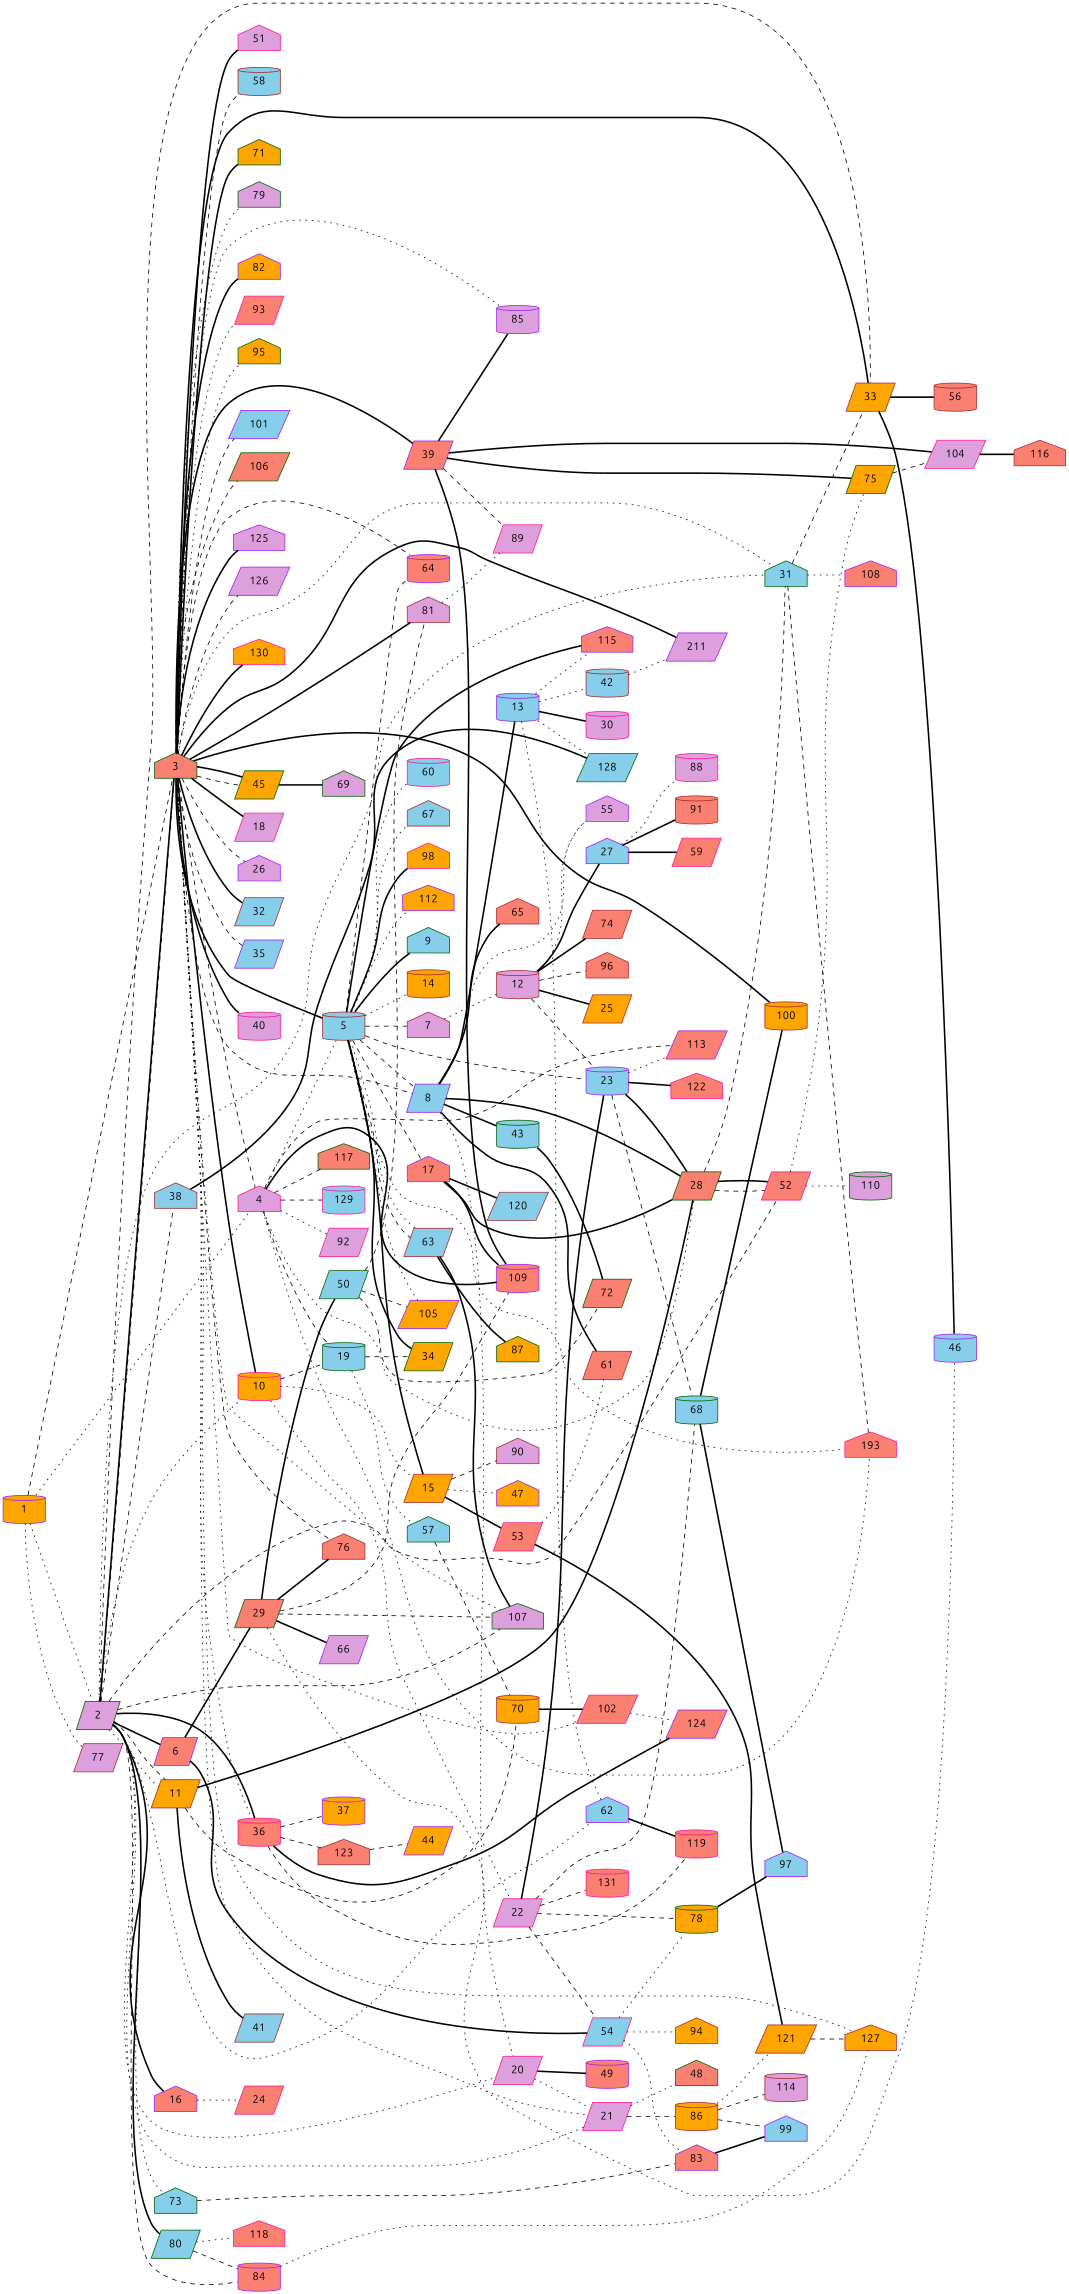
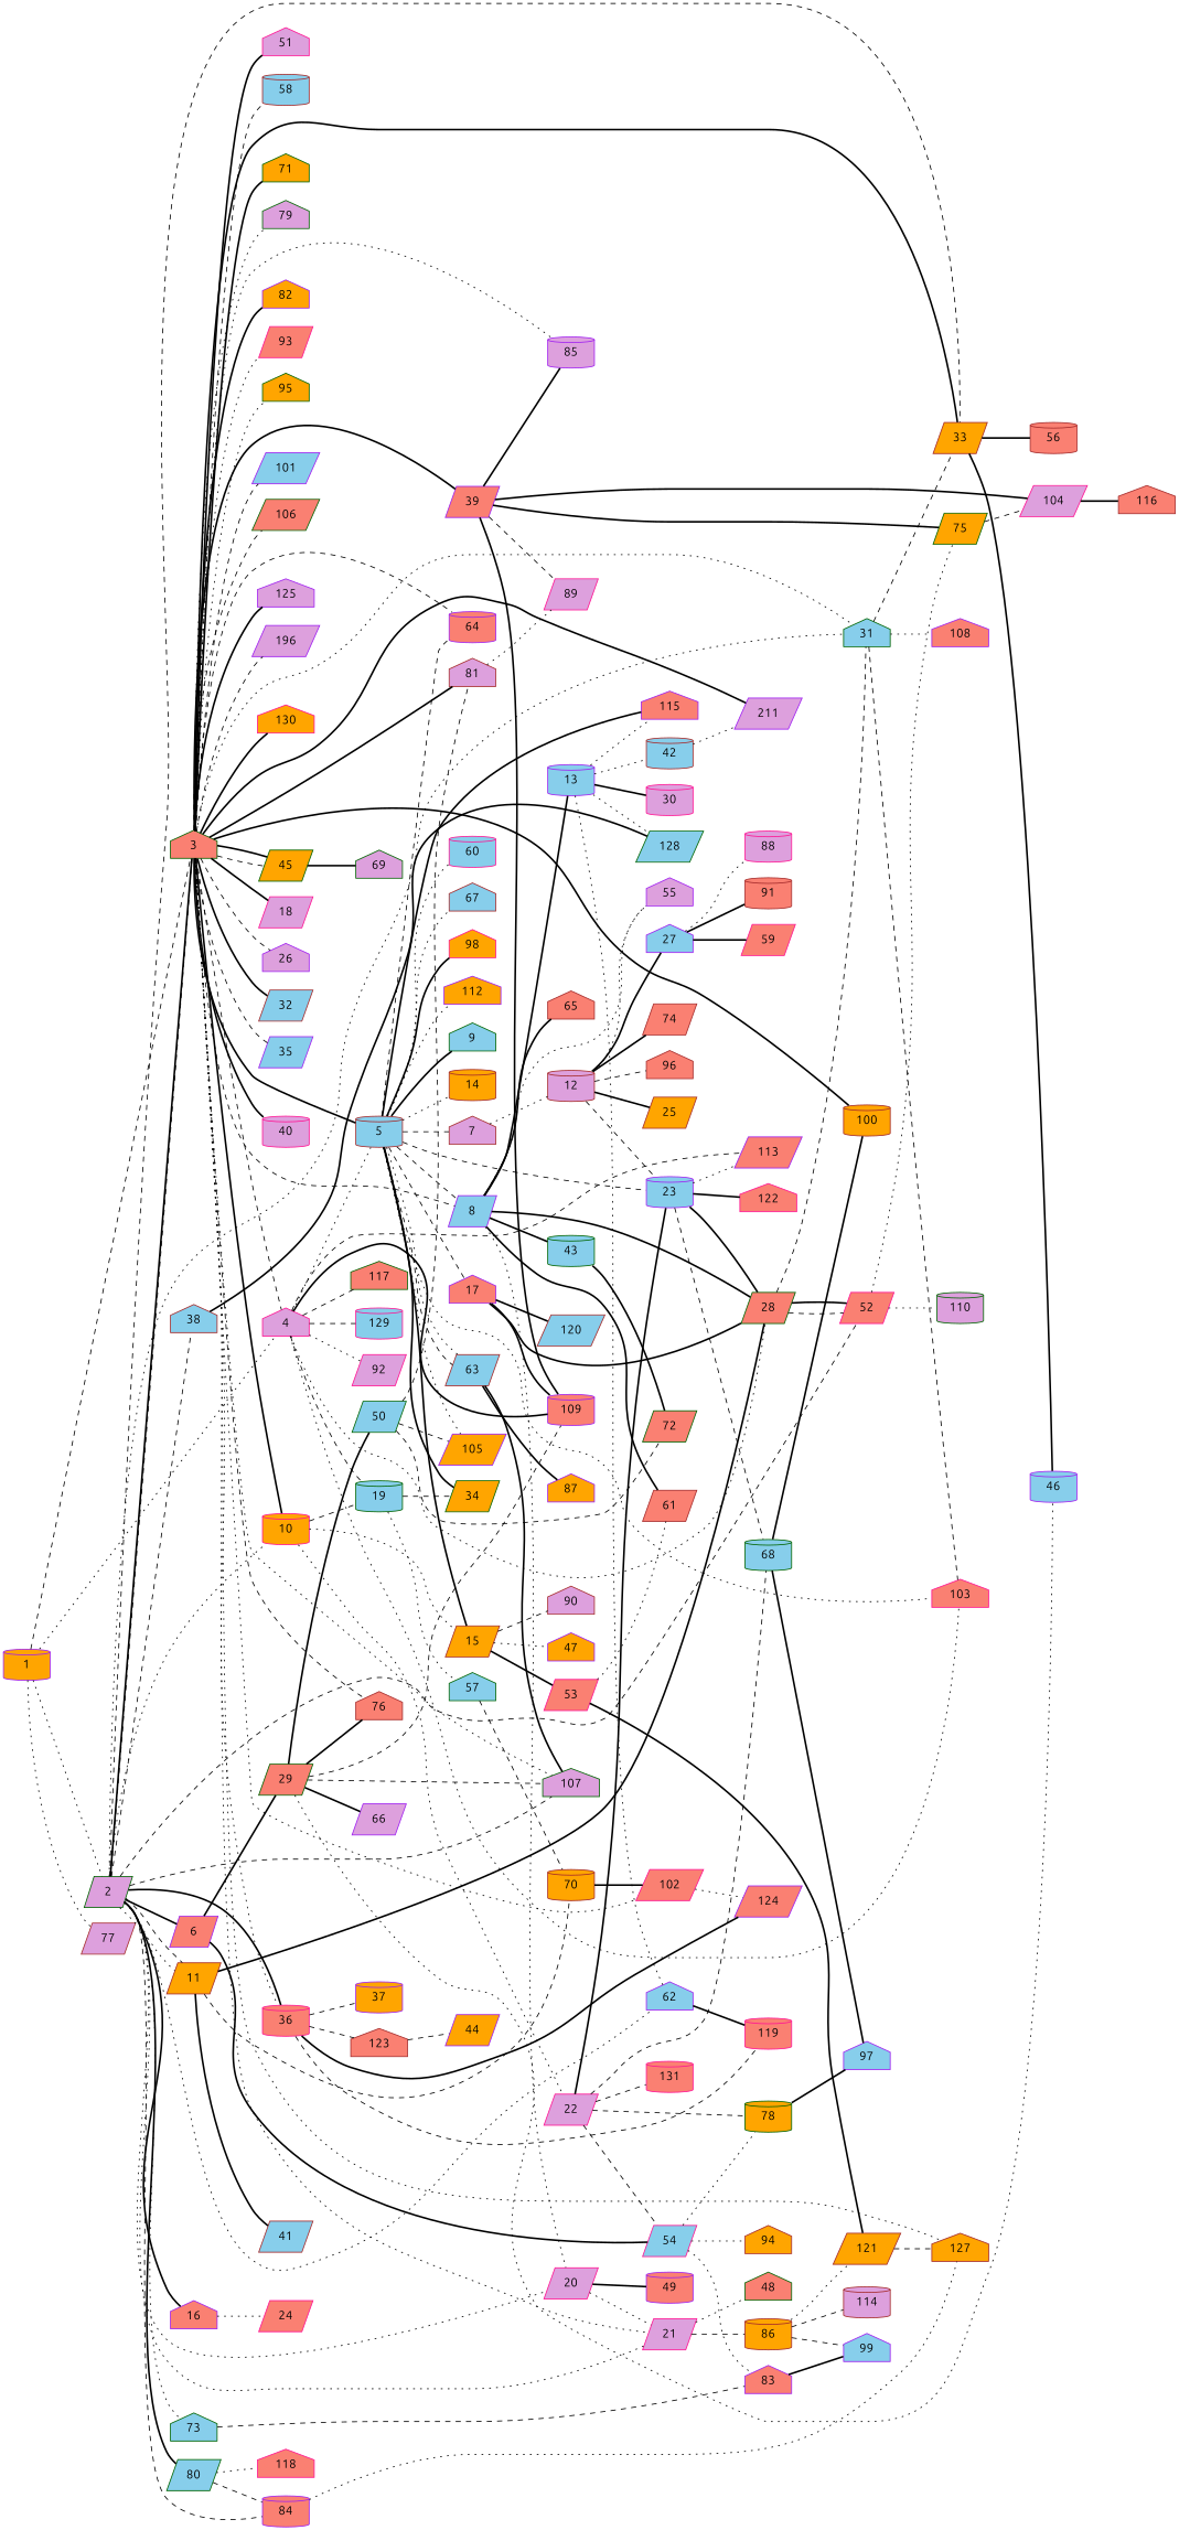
  graph {
    fontname=Ubuntu
    rankdir=LR
    node [color=purple fillcolor=salmon fontname=Ubuntu shape=parallelogram style=filled]
    edge [fontname=Ubuntu style=bold]
    1 [fillcolor=orange shape=cylinder]
    2 [color=darkgreen fillcolor=plum]
    3 [color=darkgreen shape=house]
    4 [color=deeppink fillcolor=plum shape=house]
    77 [color=brown fillcolor=plum]
    6
    10 [color=deeppink fillcolor=orange shape=cylinder]
    11 [color=brown fillcolor=orange]
    16 [shape=house]
    20 [color=deeppink fillcolor=plum]
    21 [color=deeppink fillcolor=plum]
    31 [color=darkgreen fillcolor=skyblue shape=house]
    33 [color=brown fillcolor=orange]
    36 [color=deeppink shape=cylinder]
    38 [color=brown fillcolor=skyblue shape=house]
    52 [color=deeppink]
    62 [fillcolor=skyblue shape=house]
    73 [color=darkgreen fillcolor=skyblue shape=house]
    80 [color=darkgreen fillcolor=skyblue]
    84 [shape=cylinder]
    107 [color=darkgreen fillcolor=plum shape=house]
    5 [color=brown fillcolor=skyblue shape=cylinder]
    8 [fillcolor=skyblue]
    18 [color=deeppink fillcolor=plum]
    26 [fillcolor=plum shape=house]
    32 [color=brown fillcolor=skyblue]
    35 [fillcolor=skyblue]
    39
    40 [color=deeppink fillcolor=plum shape=cylinder]
    45 [color=darkgreen fillcolor=orange]
    51 [color=deeppink fillcolor=plum shape=house]
    58 [color=brown fillcolor=skyblue shape=cylinder]
    64 [shape=cylinder]
    71 [color=darkgreen fillcolor=orange shape=house]
    76 [color=brown shape=house]
    79 [color=darkgreen fillcolor=plum shape=house]
    81 [color=brown fillcolor=plum shape=house]
    82 [fillcolor=orange shape=house]
    85 [fillcolor=plum shape=cylinder]
    93 [color=deeppink]
    95 [color=darkgreen fillcolor=orange shape=house]
    100 [color=brown fillcolor=orange shape=cylinder]
    101 [fillcolor=skyblue]
    102 [color=deeppink]
    106 [color=darkgreen]
    n46 [fillcolor=plum label=211]
    125 [fillcolor=plum shape=house]
-   126 [fillcolor=plum]
+   126 [fillcolor=plum label=196]
    127 [color=brown fillcolor=orange shape=house]
    130 [color=deeppink fillcolor=orange shape=house]
    19 [color=darkgreen fillcolor=skyblue shape=cylinder]
    28 [color=darkgreen]
    92 [color=deeppink fillcolor=plum]
-   103 [color=deeppink shape=house label=193]
+   103 [color=deeppink shape=house]
    109 [shape=cylinder]
    113
    117 [color=darkgreen shape=house]
    129 [color=deeppink fillcolor=skyblue shape=cylinder]
    29 [color=darkgreen]
    54 [color=deeppink fillcolor=skyblue]
    15 [color=brown fillcolor=orange]
    22 [color=deeppink fillcolor=plum]
    41 [color=brown fillcolor=skyblue]
    70 [color=brown fillcolor=orange shape=cylinder]
    24 [color=deeppink]
    49 [shape=cylinder]
    48 [color=darkgreen shape=house]
    86 [color=brown fillcolor=orange shape=cylinder]
    108 [shape=house]
    46 [fillcolor=skyblue shape=cylinder]
    56 [color=brown shape=cylinder]
    37 [fillcolor=orange shape=cylinder]
    119 [color=deeppink shape=cylinder]
    123 [color=brown shape=house]
    124
    128 [color=darkgreen fillcolor=skyblue]
    75 [color=darkgreen fillcolor=orange]
    110 [color=darkgreen fillcolor=plum shape=cylinder]
    83 [shape=house]
    118 [color=deeppink shape=house]
    7 [color=brown fillcolor=plum shape=house]
    9 [color=darkgreen fillcolor=skyblue shape=house]
    14 [color=brown fillcolor=orange shape=cylinder]
    17 [shape=house]
    23 [fillcolor=skyblue shape=cylinder]
    34 [color=darkgreen fillcolor=orange]
    60 [color=deeppink fillcolor=skyblue shape=cylinder]
    63 [color=brown fillcolor=skyblue]
    67 [color=brown fillcolor=skyblue shape=house]
    98 [color=deeppink fillcolor=orange shape=house]
    105 [fillcolor=orange]
    112 [fillcolor=orange shape=house]
    115 [shape=house]
    13 [fillcolor=skyblue shape=cylinder]
    43 [color=darkgreen fillcolor=skyblue shape=cylinder]
    55 [fillcolor=plum shape=house]
    61 [color=brown]
    65 [color=brown shape=house]
    89 [color=deeppink fillcolor=plum]
    104 [color=deeppink fillcolor=plum]
    69 [color=darkgreen fillcolor=plum shape=house]
    57 [color=darkgreen fillcolor=skyblue shape=house]
    12 [color=brown fillcolor=plum shape=cylinder]
    47 [fillcolor=orange shape=house]
    53 [color=deeppink]
    90 [color=brown fillcolor=plum shape=house]
    120 [color=brown fillcolor=skyblue]
    68 [color=darkgreen fillcolor=skyblue shape=cylinder]
    122 [color=deeppink shape=house]
-   87 [color=darkgreen fillcolor=orange shape=house]
+   87 [fillcolor=orange shape=house]
    50 [color=darkgreen fillcolor=skyblue]
    66 [fillcolor=plum]
    78 [color=darkgreen fillcolor=orange shape=cylinder]
    94 [color=brown fillcolor=orange shape=house]
    25 [color=brown fillcolor=orange]
    27 [fillcolor=skyblue shape=house]
    74 [color=brown]
    96 [color=brown shape=house]
    30 [color=deeppink fillcolor=plum shape=cylinder]
    42 [color=brown fillcolor=skyblue shape=cylinder]
    72 [color=darkgreen]
    131 [color=deeppink shape=cylinder]
    59 [color=deeppink]
    88 [color=deeppink fillcolor=plum shape=cylinder]
    91 [color=brown shape=cylinder]
    121 [color=brown fillcolor=orange]
    99 [fillcolor=skyblue shape=house]
    114 [color=brown fillcolor=plum shape=cylinder]
    97 [fillcolor=skyblue shape=house]
    44 [fillcolor=orange]
    116 [color=brown shape=house]
    1 -- 2 [style=dotted]
    1 -- 3 [style=dashed]
    1 -- 4 [style=dotted]
    1 -- 77 [style=dotted]
    2 -- 3 [style=dashed]
    2 -- 3
    2 -- 6
    2 -- 10 [style=dotted]
    2 -- 11 [style=dotted]
    2 -- 11 [style=dashed]
    2 -- 16
    2 -- 20 [style=dotted]
    2 -- 21 [style=dotted]
    2 -- 31 [style=dotted]
    2 -- 33 [style=dashed]
    2 -- 36
    2 -- 38 [style=dashed]
    2 -- 52 [style=dashed]
    2 -- 62 [style=dotted]
    2 -- 73 [style=dotted]
    2 -- 80
    2 -- 84 [style=dashed]
    2 -- 107 [style=dashed]
    3 -- 4 [style=dashed]
    3 -- 10
    3 -- 21 [style=dotted]
    3 -- 31 [style=dotted]
    3 -- 33
    3 -- 36 [style=dotted]
    3 -- 107 [style=dotted]
    3 -- 5
    3 -- 8 [style=dashed]
    3 -- 18
    3 -- 26 [style=dashed]
    3 -- 32
    3 -- 35 [style=dashed]
    3 -- 39
    3 -- 40
    3 -- 45 [style=dashed]
    3 -- 45
    3 -- 51
    3 -- 58 [style=dashed]
    3 -- 64 [style=dashed]
    3 -- 71
    3 -- 76 [style=dashed]
    3 -- 79 [style=dotted]
    3 -- 81
    3 -- 82
    3 -- 85 [style=dotted]
    3 -- 93 [style=dotted]
    3 -- 95 [style=dotted]
    3 -- 100
    3 -- 101 [style=dashed]
    3 -- 102 [style=dotted]
    3 -- 106 [style=dashed]
    3 -- n46
    3 -- 125
    3 -- 126 [style=dashed]
    3 -- 127 [style=dotted]
    3 -- 130
    4 -- 5 [style=dotted]
    4 -- 19 [style=dashed]
    4 -- 28 [style=dotted]
    4 -- 92 [style=dotted]
    4 -- 103 [style=dotted]
    4 -- 109
    4 -- 113 [style=dashed]
    4 -- 117 [style=dashed]
    4 -- 129 [style=dashed]
    6 -- 29
    6 -- 54
    10 -- 19 [style=dashed]
    10 -- 15 [style=dotted]
    10 -- 22 [style=dotted]
    11 -- 28
    11 -- 41
    11 -- 70 [style=dashed]
    16 -- 24 [style=dotted]
    20 -- 21 [style=dotted]
    20 -- 49
    21 -- 48 [style=dotted]
    21 -- 86 [style=dashed]
    31 -- 33 [style=dashed]
    31 -- 103 [style=dashed]
    31 -- 108 [style=dotted]
    33 -- 46
    33 -- 56
    36 -- 37 [style=dashed]
    36 -- 119 [style=dashed]
    36 -- 123 [style=dashed]
    36 -- 124
    38 -- 128
    52 -- 75 [style=dotted]
    52 -- 110 [style=dotted]
    62 -- 119
    73 -- 83 [style=dashed]
    80 -- 84 [style=dashed]
    80 -- 118 [style=dotted]
    84 -- 127 [style=dotted]
    5 -- 8 [style=dashed]
    5 -- 64 [style=dashed]
    5 -- 103 [style=dotted]
    5 -- 15
    5 -- 7 [style=dashed]
    5 -- 9
    5 -- 14 [style=dotted]
    5 -- 17 [style=dashed]
    5 -- 23 [style=dashed]
    5 -- 34
    5 -- 60 [style=dotted]
    5 -- 63 [style=dashed]
    5 -- 63 [style=dotted]
    5 -- 67 [style=dotted]
    5 -- 98
    5 -- 105 [style=dotted]
    5 -- 112 [style=dotted]
    5 -- 115
    8 -- 20 [style=dotted]
    8 -- 28
    8 -- 13
    8 -- 43
    8 -- 55 [style=dotted]
    8 -- 61
    8 -- 65
    39 -- 85
    39 -- 109
    39 -- 75
    39 -- 89 [style=dashed]
    39 -- 104
    45 -- 69
    81 -- 89 [style=dotted]
    102 -- 124 [style=dotted]
    19 -- 34 [style=dashed]
    19 -- 57 [style=dotted]
    28 -- 31 [style=dashed]
    28 -- 52 [style=dashed]
    28 -- 52
    29 -- 107 [style=dashed]
    29 -- 76
    29 -- 109 [style=dashed]
    29 -- 46 [style=dotted]
    29 -- 50
    29 -- 66
    54 -- 83 [style=dotted]
    54 -- 78 [style=dotted]
    54 -- 94 [style=dotted]
    15 -- 47 [style=dotted]
    15 -- 53
    15 -- 90 [style=dashed]
    22 -- 54 [style=dashed]
    22 -- 23
    22 -- 68 [style=dashed]
    22 -- 78 [style=dashed]
    22 -- 131 [style=dashed]
    70 -- 102
    86 -- 121 [style=dotted]
    86 -- 99 [style=dashed]
    86 -- 114 [style=dashed]
    123 -- 44 [style=dashed]
    75 -- 104 [style=dashed]
    83 -- 99
    7 -- 12 [style=dotted]
    17 -- 28
    17 -- 109
    17 -- 120
    23 -- 28
    23 -- 113 [style=dotted]
    23 -- 68 [style=dashed]
    23 -- 122
    63 -- 107
    63 -- 87
    13 -- 62 [style=dotted]
    13 -- 128 [style=dotted]
    13 -- 115 [style=dotted]
    13 -- 30
    13 -- 42 [style=dotted]
    43 -- 72
    104 -- 116
    57 -- 70 [style=dashed]
    12 -- 23 [style=dashed]
    12 -- 55 [style=dotted]
    12 -- 25
    12 -- 27
    12 -- 74
    12 -- 96 [style=dashed]
    53 -- 61 [style=dotted]
    53 -- 121
    68 -- 100
    68 -- 97
    50 -- 81 [style=dashed]
    50 -- 105 [style=dashed]
    50 -- 72 [style=dashed]
    78 -- 97
    27 -- 59
    27 -- 88 [style=dotted]
    27 -- 91
    42 -- n46 [style=dotted]
    121 -- 127 [style=dashed]
  }
